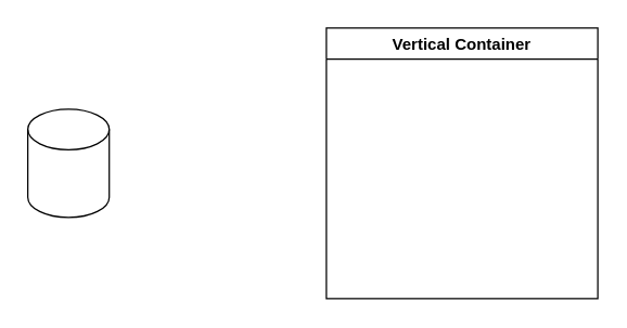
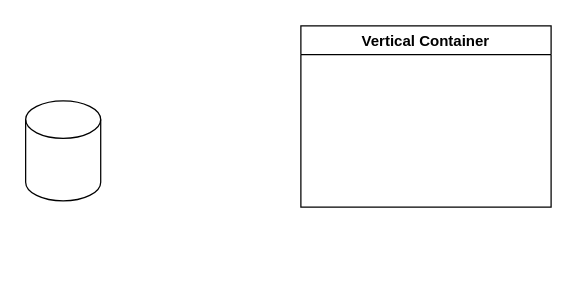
  <mxCell id="0" />
  <mxCell id="1" parent="0" />
  <mxCell id="2" value="" style="shape=cylinder3;whiteSpace=wrap;html=1;boundedLbl=1;backgroundOutline=1;size=15;" vertex="1" parent="1"><mxGeometry x="20" y="80" width="60" height="80" as="geometry" /></mxCell>
- <mxCell id="3" value="Vertical Container" style="swimlane;" vertex="1" parent="1"><mxGeometry x="240" y="20" width="200" height="200" as="geometry" /></mxCell>
+ <mxCell id="3" value="Vertical Container" style="swimlane;" vertex="1" parent="1"><mxGeometry x="240" y="20" width="200" height="145" as="geometry" /></mxCell>
